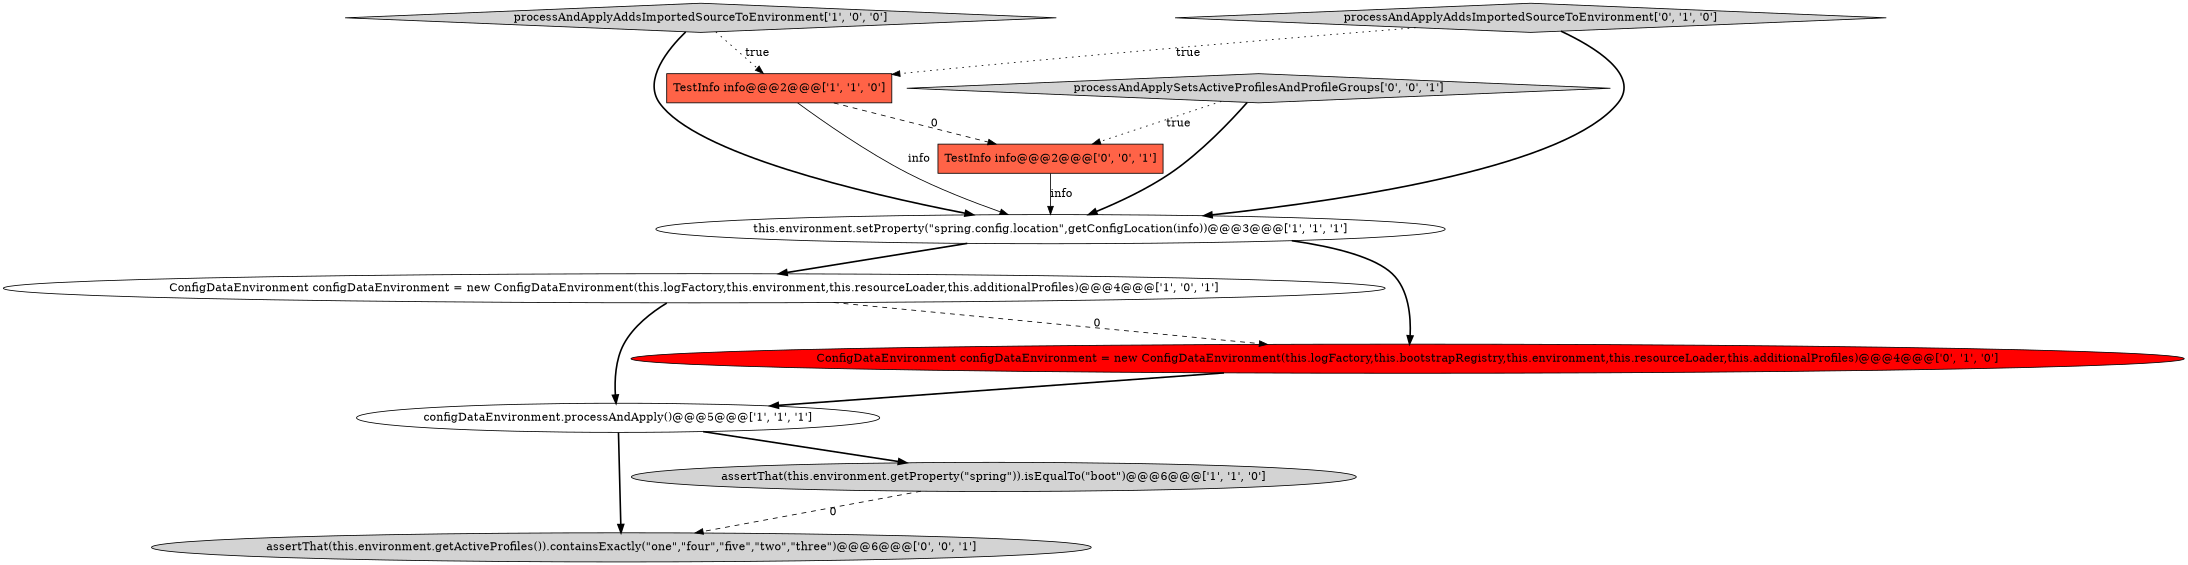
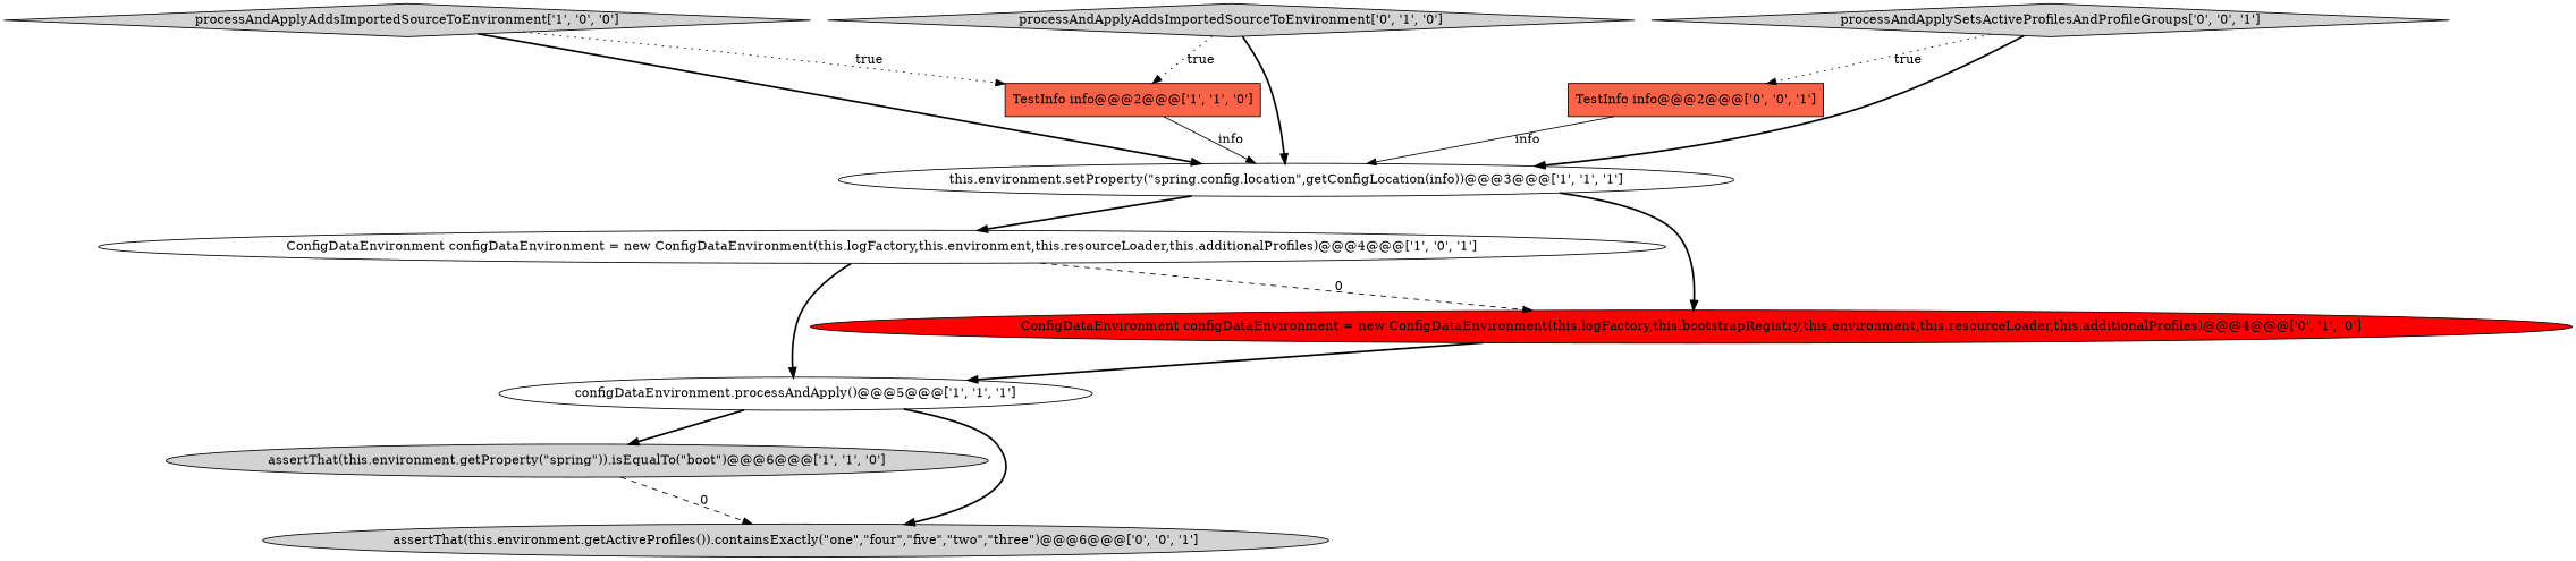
  digraph {
    node [fillcolor=lightgray shape=ellipse style=filled]
    edge [style=bold]
    n1 [label="processAndApplyAddsImportedSourceToEnvironment['1', '0', '0']" shape=diamond]
    n2 [fillcolor=tomato label="TestInfo info@@@2@@@['1', '1', '0']" shape=box]
    n3 [fillcolor=white label="this.environment.setProperty(\"spring.config.location\",getConfigLocation(info))@@@3@@@['1', '1', '1']"]
    n4 [fillcolor=tomato label="TestInfo info@@@2@@@['0', '0', '1']" shape=box]
    n5 [label="processAndApplySetsActiveProfilesAndProfileGroups['0', '0', '1']" shape=diamond]
    n6 [label="processAndApplyAddsImportedSourceToEnvironment['0', '1', '0']" shape=diamond]
    n7 [label="assertThat(this.environment.getActiveProfiles()).containsExactly(\"one\",\"four\",\"five\",\"two\",\"three\")@@@6@@@['0', '0', '1']"]
    n8 [fillcolor=white label="ConfigDataEnvironment configDataEnvironment = new ConfigDataEnvironment(this.logFactory,this.environment,this.resourceLoader,this.additionalProfiles)@@@4@@@['1', '0', '1']"]
    n9 [fillcolor=red label="ConfigDataEnvironment configDataEnvironment = new ConfigDataEnvironment(this.logFactory,this.bootstrapRegistry,this.environment,this.resourceLoader,this.additionalProfiles)@@@4@@@['0', '1', '0']"]
    n10 [label="assertThat(this.environment.getProperty(\"spring\")).isEqualTo(\"boot\")@@@6@@@['1', '1', '0']"]
    n11 [fillcolor=white label="configDataEnvironment.processAndApply()@@@5@@@['1', '1', '1']"]
    n1 -> n2 [label=true style=dotted]
    n1 -> n3
    n2 -> n3 [label=info style=solid]
-   n2 -> n4 [label=0 style=dashed]
    n3 -> n8
    n3 -> n9
    n4 -> n3 [label=info style=solid]
    n5 -> n3
    n5 -> n4 [label=true style=dotted]
    n6 -> n2 [label=true style=dotted]
    n6 -> n3
    n8 -> n9 [label=0 style=dashed]
    n8 -> n11
    n9 -> n11
    n10 -> n7 [label=0 style=dashed]
    n11 -> n7
    n11 -> n10
  }
